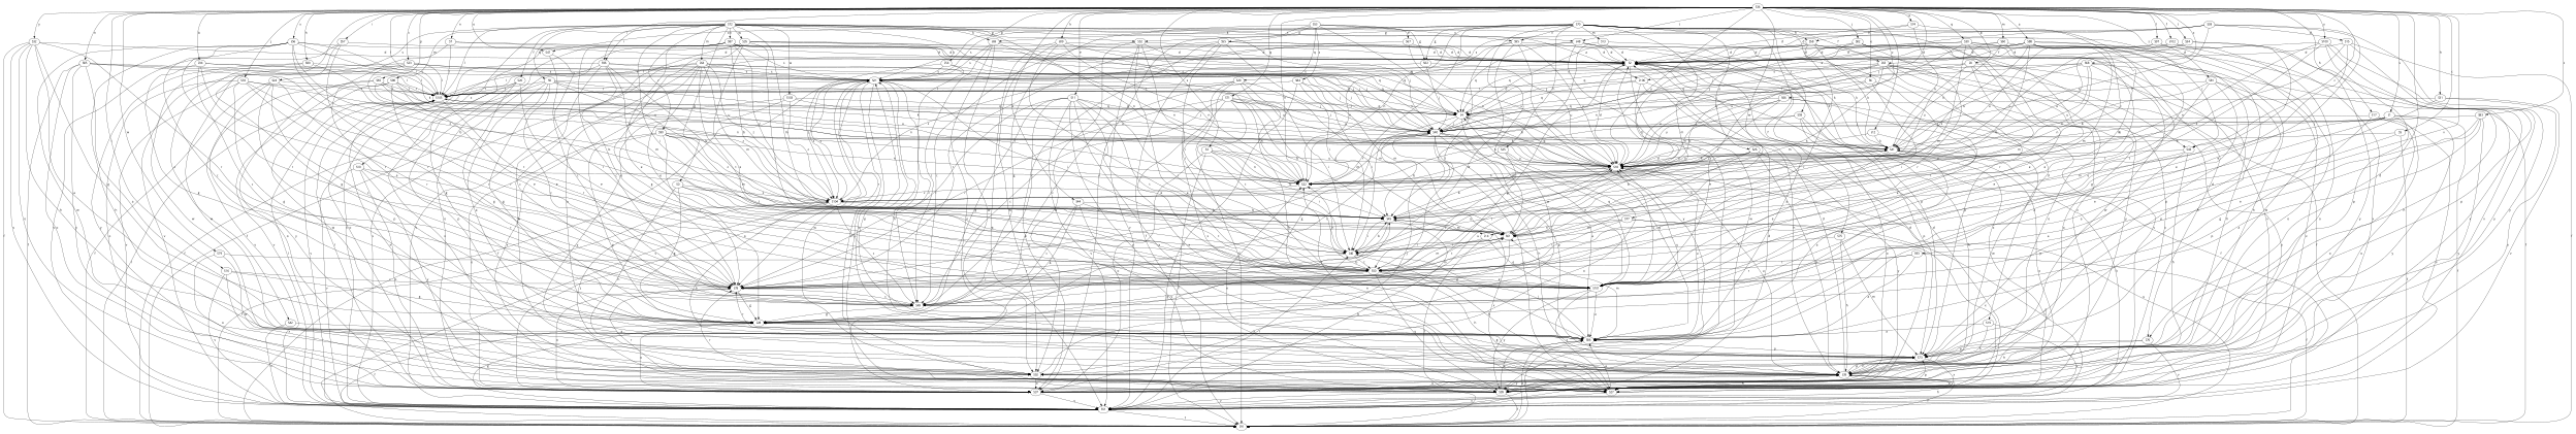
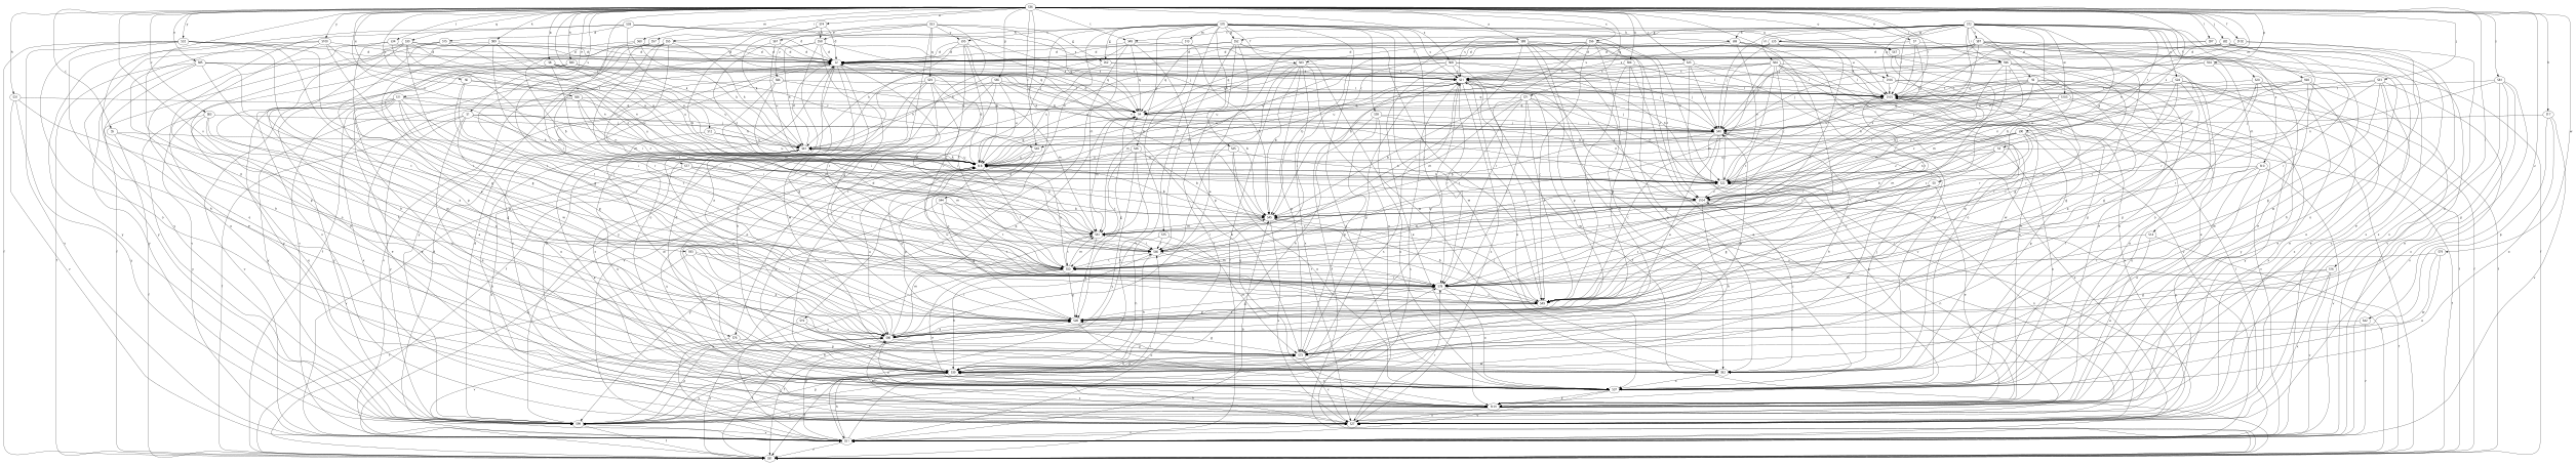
  strict digraph {
    fontname="Open Sans"
    node [fontname="Open Sans"]
    edge [fontname="Open Sans"]
    S36
    S74
    S88
    S8
    S94
    S23
    S5
    S43
    S76
    S44
    S11
    S6
    S102
    S80
    S17
    S31
    S16
    S57
    S96
    S82
    S12
    S33
    S40
    S89
    S97
    S105
    S60
    S7
    S85
    S22
    S47
    S54
    S65
    S30
    S71
    S1
    S81
    S3
    S34
    S48
    S18
    S93
    S77
    S79
    S56
    S68
    S100
    S32
    S42
    S66
    S83
    S58
    S2
    S41
    S45
    S106
    S63
    S61
    S37
    S39
    S73
    S50
    S104
    S21
    S4
    S28
    S101
    S49
    S92
    S51
    S91
    S86
    S99
    S46
    S78
    S27
    S72
    S20
    S0
    S52
    S69
    S64
    S14
    S98
    S9
    S90
    S24
    S87
    S35
    S103
    S10
    S70
    S19
    S75
    S62
    S25
    S13
    S26
    S95
    S59
    S53
    S67
    S55
    S29
    S84
    S38
    S15
    S36 -> S74 [label=a]
    S36 -> S88 [label=a]
    S36 -> S8 [label=b]
    S36 -> S94 [label=b]
    S36 -> S23 [label=c]
    S36 -> S5 [label=c]
    S36 -> S43 [label=c]
    S36 -> S76 [label=d]
    S36 -> S44 [label=e]
    S36 -> S11 [label=e]
    S36 -> S6 [label=e]
    S36 -> S102 [label=f]
    S36 -> S80 [label=h]
    S36 -> S17 [label=h]
    S36 -> S31 [label=h]
    S36 -> S16 [label=i]
    S36 -> S57 [label=i]
    S36 -> S96 [label=i]
    S36 -> S82 [label=j]
    S36 -> S12 [label=j]
    S36 -> S33 [label=j]
    S36 -> S40 [label=j]
    S36 -> S89 [label=k]
    S36 -> S97 [label=l]
    S36 -> S105 [label=l]
    S36 -> S60 [label=m]
    S36 -> S7 [label=n]
    S36 -> S85 [label=n]
    S36 -> S22 [label=n]
    S36 -> S47 [label=o]
    S36 -> S54 [label=p]
    S36 -> S65 [label=p]
    S36 -> S30 [label=q]
    S36 -> S71 [label=q]
    S36 -> S1 [label=s]
    S36 -> S81 [label=s]
    S36 -> S3 [label=s]
    S36 -> S34 [label=t]
    S36 -> S48 [label=t]
    S36 -> S18 [label=u]
    S36 -> S93 [label=v]
    S36 -> S77 [label=w]
    S36 -> S79 [label=w]
    S36 -> S56 [label=x]
    S36 -> S68 [label=x]
    S36 -> S100 [label=y]
    S36 -> S32 [label=y]
    S36 -> S42 [label=z]
    S36 -> S66 [label=z]
    S36 -> S83 [label=z]
    S74 -> S58 [label=h]
    S74 -> S2 [label=d]
    S74 -> S41 [label=k]
    S74 -> S45 [label=b]
    S88 -> S2 [label=d]
    S88 -> S45 [label=b]
    S88 -> S106 [label=a]
    S88 -> S63 [label=f]
    S88 -> S61 [label=m]
    S88 -> S37 [label=o]
    S88 -> S39 [label=h]
    S88 -> S73 [label=p]
    S88 -> S50 [label=t]
    S88 -> S104 [label=z]
    S8 -> S43 [label=c]
    S8 -> S18 [label=u]
    S8 -> S61 [label=m]
    S8 -> S39 [label=h]
    S8 -> S21 [label=s]
    S8 -> S4 [label=q]
    S94 -> S105 [label=l]
    S94 -> S21 [label=s]
    S94 -> S28 [label=g]
    S94 -> S101 [label=e]
    S94 -> S49 [label=c]
    S23 -> S40 [label=j]
    S23 -> S105 [label=l]
    S23 -> S18 [label=u]
    S23 -> S21 [label=s]
    S23 -> S92 [label=w]
    S23 -> S51 [label=v]
    S5 -> S41 [label=k]
    S5 -> S91 [label=f]
    S5 -> S86 [label=a]
    S43 -> S18 [label=u]
    S43 -> S39 [label=h]
    S43 -> S73 [label=p]
    S43 -> S49 [label=c]
    S76 -> S39 [label=h]
    S76 -> S73 [label=p]
    S76 -> S51 [label=v]
    S44 -> S45 [label=b]
    S44 -> S50 [label=t]
    S44 -> S28 [label=g]
    S44 -> S49 [label=c]
    S44 -> S99 [label=y]
    S11 -> S37 [label=o]
    S11 -> S50 [label=t]
    S11 -> S4 [label=q]
    S11 -> S28 [label=g]
    S11 -> S101 [label=e]
    S11 -> S51 [label=v]
    S11 -> S99 [label=y]
    S11 -> S46 [label=i]
    S11 -> S78 [label=r]
    S11 -> S27 [label=x]
    S6 -> S105 [label=l]
    S6 -> S18 [label=u]
    S6 -> S50 [label=t]
    S6 -> S46 [label=i]
    S102 -> S18 [label=u]
    S102 -> S2 [label=d]
    S102 -> S37 [label=o]
    S102 -> S27 [label=x]
    S80 -> S18 [label=u]
    S80 -> S21 [label=s]
    S80 -> S92 [label=w]
    S80 -> S99 [label=y]
    S17 -> S40 [label=j]
    S17 -> S37 [label=o]
    S17 -> S73 [label=p]
    S17 -> S51 [label=v]
    S31 -> S4 [label=q]
    S31 -> S51 [label=v]
    S31 -> S86 [label=a]
    S31 -> S99 [label=y]
    S16 -> S28 [label=g]
    S16 -> S51 [label=v]
    S16 -> S78 [label=r]
    S16 -> S27 [label=x]
    S57 -> S2 [label=d]
    S57 -> S28 [label=g]
    S57 -> S51 [label=v]
    S57 -> S78 [label=r]
    S96 -> S40 [label=j]
    S96 -> S45 [label=b]
    S96 -> S61 [label=m]
    S96 -> S37 [label=o]
    S96 -> S21 [label=s]
    S96 -> S28 [label=g]
    S96 -> S101 [label=e]
    S96 -> S49 [label=c]
    S82 -> S40 [label=j]
    S82 -> S22 [label=n]
    S82 -> S2 [label=d]
    S82 -> S101 [label=e]
    S82 -> S78 [label=r]
    S82 -> S27 [label=x]
    S12 -> S18 [label=u]
    S12 -> S41 [label=k]
    S12 -> S92 [label=w]
    S33 -> S105 [label=l]
    S33 -> S18 [label=u]
    S33 -> S37 [label=o]
    S33 -> S28 [label=g]
    S33 -> S101 [label=e]
    S33 -> S51 [label=v]
    S33 -> S78 [label=r]
    S40 -> S41 [label=k]
    S40 -> S45 [label=b]
    S40 -> S39 [label=h]
    S40 -> S73 [label=p]
    S40 -> S101 [label=e]
    S40 -> S49 [label=c]
    S40 -> S86 [label=a]
    S40 -> S27 [label=x]
    S89 -> S22 [label=n]
    S89 -> S18 [label=u]
    S89 -> S2 [label=d]
    S89 -> S92 [label=w]
    S89 -> S51 [label=v]
    S89 -> S46 [label=i]
    S97 -> S18 [label=u]
    S97 -> S2 [label=d]
    S97 -> S92 [label=w]
    S97 -> S27 [label=x]
    S105 -> S4 [label=q]
    S105 -> S51 [label=v]
    S105 -> S78 [label=r]
    S105 -> S27 [label=x]
    S60 -> S40 [label=j]
    S60 -> S2 [label=d]
    S60 -> S41 [label=k]
    S60 -> S45 [label=b]
    S60 -> S27 [label=x]
    S7 -> S40 [label=j]
    S7 -> S105 [label=l]
    S7 -> S2 [label=d]
    S7 -> S78 [label=r]
    S85 -> S105 [label=l]
    S85 -> S37 [label=o]
    S85 -> S50 [label=t]
    S85 -> S21 [label=s]
    S85 -> S91 [label=f]
    S85 -> S86 [label=a]
    S85 -> S99 [label=y]
    S22 -> S40 [label=j]
    S22 -> S105 [label=l]
    S22 -> S104 [label=z]
    S47 -> S49 [label=c]
    S47 -> S78 [label=r]
    S54 -> S39 [label=h]
    S54 -> S104 [label=z]
    S54 -> S21 [label=s]
    S54 -> S4 [label=q]
    S65 -> S105 [label=l]
    S65 -> S18 [label=u]
    S65 -> S41 [label=k]
    S65 -> S45 [label=b]
    S65 -> S37 [label=o]
    S65 -> S51 [label=v]
    S30 -> S18 [label=u]
    S30 -> S2 [label=d]
    S30 -> S61 [label=m]
    S30 -> S39 [label=h]
    S30 -> S4 [label=q]
    S30 -> S101 [label=e]
    S30 -> S92 [label=w]
    S30 -> S78 [label=r]
    S71 -> S40 [label=j]
    S71 -> S22 [label=n]
    S71 -> S45 [label=b]
    S71 -> S61 [label=m]
    S71 -> S50 [label=t]
    S71 -> S4 [label=q]
    S71 -> S49 [label=c]
    S71 -> S78 [label=r]
    S71 -> S27 [label=x]
    S1 -> S40 [label=j]
    S1 -> S41 [label=k]
    S1 -> S61 [label=m]
    S1 -> S37 [label=o]
    S1 -> S101 [label=e]
    S1 -> S91 [label=f]
    S1 -> S99 [label=y]
    S81 -> S105 [label=l]
    S81 -> S22 [label=n]
    S81 -> S73 [label=p]
    S81 -> S101 [label=e]
    S81 -> S86 [label=a]
    S81 -> S27 [label=x]
    S3 -> S22 [label=n]
    S3 -> S18 [label=u]
    S3 -> S45 [label=b]
    S3 -> S37 [label=o]
    S3 -> S91 [label=f]
    S3 -> S46 [label=i]
    S34 -> S18 [label=u]
    S34 -> S2 [label=d]
    S34 -> S28 [label=g]
    S34 -> S99 [label=y]
    S48 -> S105 [label=l]
    S48 -> S2 [label=d]
    S48 -> S41 [label=k]
    S48 -> S73 [label=p]
    S48 -> S4 [label=q]
    S48 -> S51 [label=v]
    S18 -> S22 [label=n]
    S18 -> S2 [label=d]
    S18 -> S41 [label=k]
    S18 -> S45 [label=b]
    S18 -> S50 [label=t]
    S18 -> S4 [label=q]
    S93 -> S50 [label=t]
    S93 -> S91 [label=f]
    S93 -> S86 [label=a]
    S93 -> S78 [label=r]
-   S77 -> S14 [label=n]
+   S77 -> S22 [label=n]
    S77 -> S61 [label=m]
    S77 -> S50 [label=t]
    S77 -> S51 [label=v]
    S77 -> S27 [label=x]
    S79 -> S37 [label=o]
    S79 -> S50 [label=t]
    S79 -> S92 [label=w]
    S56 -> S105 [label=l]
    S56 -> S2 [label=d]
    S56 -> S41 [label=k]
    S56 -> S45 [label=b]
    S56 -> S39 [label=h]
    S56 -> S104 [label=z]
    S56 -> S49 [label=c]
    S56 -> S92 [label=w]
    S56 -> S78 [label=r]
    S68 -> S40 [label=j]
    S68 -> S22 [label=n]
    S68 -> S18 [label=u]
    S68 -> S41 [label=k]
    S68 -> S21 [label=s]
    S68 -> S101 [label=e]
    S68 -> S91 [label=f]
    S100 -> S22 [label=n]
    S100 -> S2 [label=d]
    S100 -> S39 [label=h]
    S100 -> S73 [label=p]
    S100 -> S50 [label=t]
    S100 -> S99 [label=y]
    S32 -> S2 [label=d]
    S32 -> S37 [label=o]
    S32 -> S39 [label=h]
    S32 -> S28 [label=g]
    S32 -> S51 [label=v]
    S32 -> S91 [label=f]
    S32 -> S86 [label=a]
    S32 -> S78 [label=r]
    S42 -> S51 [label=v]
    S42 -> S86 [label=a]
    S66 -> S22 [label=n]
    S66 -> S18 [label=u]
    S66 -> S104 [label=z]
    S66 -> S4 [label=q]
    S66 -> S101 [label=e]
    S66 -> S99 [label=y]
    S83 -> S40 [label=j]
    S83 -> S28 [label=g]
    S83 -> S101 [label=e]
    S83 -> S86 [label=a]
    S83 -> S99 [label=y]
    S58 -> S2 [label=d]
    S58 -> S41 [label=k]
    S58 -> S45 [label=b]
    S58 -> S37 [label=o]
    S58 -> S4 [label=q]
    S58 -> S99 [label=y]
    S58 -> S78 [label=r]
    S2 -> S21 [label=s]
    S2 -> S28 [label=g]
    S2 -> S92 [label=w]
    S2 -> S86 [label=a]
    S2 -> S27 [label=x]
    S41 -> S18 [label=u]
    S41 -> S2 [label=d]
    S41 -> S37 [label=o]
    S41 -> S101 [label=e]
    S41 -> S86 [label=a]
    S45 -> S61 [label=m]
    S45 -> S49 [label=c]
    S45 -> S46 [label=i]
    S45 -> S27 [label=x]
    S106 -> S105 [label=l]
    S106 -> S39 [label=h]
    S106 -> S4 [label=q]
    S106 -> S101 [label=e]
    S106 -> S91 [label=f]
    S63 -> S45 [label=b]
    S63 -> S61 [label=m]
    S63 -> S37 [label=o]
    S63 -> S73 [label=p]
    S63 -> S21 [label=s]
    S63 -> S91 [label=f]
    S63 -> S46 [label=i]
    S63 -> S27 [label=x]
    S61 -> S41 [label=k]
    S61 -> S50 [label=t]
    S61 -> S28 [label=g]
    S61 -> S46 [label=i]
    S37 -> S105 [label=l]
+   S37 -> S101 [label=e]
    S37 -> S51 [label=v]
    S39 -> S18 [label=u]
    S39 -> S2 [label=d]
    S39 -> S37 [label=o]
    S39 -> S73 [label=p]
    S39 -> S21 [label=s]
    S39 -> S91 [label=f]
    S39 -> S99 [label=y]
    S39 -> S27 [label=x]
    S73 -> S39 [label=h]
    S73 -> S28 [label=g]
    S73 -> S92 [label=w]
    S73 -> S27 [label=x]
    S50 -> S22 [label=n]
    S50 -> S18 [label=u]
    S50 -> S61 [label=m]
    S50 -> S39 [label=h]
    S50 -> S28 [label=g]
    S50 -> S101 [label=e]
    S50 -> S99 [label=y]
    S50 -> S78 [label=r]
    S104 -> S45 [label=b]
    S104 -> S39 [label=h]
    S104 -> S21 [label=s]
    S104 -> S49 [label=c]
    S104 -> S91 [label=f]
    S21 -> S105 [label=l]
    S21 -> S18 [label=u]
    S21 -> S37 [label=o]
    S21 -> S73 [label=p]
    S21 -> S104 [label=z]
    S21 -> S49 [label=c]
    S21 -> S92 [label=w]
    S21 -> S91 [label=f]
    S21 -> S46 [label=i]
    S21 -> S78 [label=r]
    S21 -> S27 [label=x]
    S4 -> S40 [label=j]
    S4 -> S2 [label=d]
    S4 -> S61 [label=m]
    S4 -> S28 [label=g]
    S28 -> S18 [label=u]
    S28 -> S37 [label=o]
    S28 -> S91 [label=f]
    S28 -> S86 [label=a]
    S101 -> S18 [label=u]
    S101 -> S4 [label=q]
    S101 -> S86 [label=a]
    S101 -> S99 [label=y]
    S101 -> S27 [label=x]
    S49 -> S18 [label=u]
    S49 -> S45 [label=b]
    S49 -> S28 [label=g]
    S92 -> S40 [label=j]
    S92 -> S37 [label=o]
    S92 -> S104 [label=z]
    S51 -> S105 [label=l]
    S51 -> S2 [label=d]
    S51 -> S45 [label=b]
    S51 -> S39 [label=h]
    S51 -> S28 [label=g]
    S51 -> S91 [label=f]
    S51 -> S46 [label=i]
    S91 -> S105 [label=l]
    S91 -> S18 [label=u]
    S91 -> S21 [label=s]
    S91 -> S86 [label=a]
    S86 -> S18 [label=u]
    S86 -> S61 [label=m]
    S86 -> S73 [label=p]
    S86 -> S4 [label=q]
    S86 -> S91 [label=f]
    S86 -> S46 [label=i]
    S86 -> S78 [label=r]
    S99 -> S22 [label=n]
    S99 -> S2 [label=d]
    S99 -> S73 [label=p]
    S99 -> S21 [label=s]
    S99 -> S51 [label=v]
    S99 -> S91 [label=f]
    S99 -> S86 [label=a]
    S99 -> S78 [label=r]
    S46 -> S2 [label=d]
    S46 -> S45 [label=b]
    S46 -> S39 [label=h]
    S46 -> S50 [label=t]
    S46 -> S78 [label=r]
    S78 -> S61 [label=m]
    S78 -> S37 [label=o]
    S78 -> S28 [label=g]
    S78 -> S49 [label=c]
    S27 -> S22 [label=n]
    S27 -> S2 [label=d]
    S27 -> S41 [label=k]
    S27 -> S39 [label=h]
    S27 -> S51 [label=v]
    S27 -> S86 [label=a]
    S27 -> S78 [label=r]
    S72 -> S43 [label=c]
    S72 -> S96 [label=i]
    S72 -> S40 [label=j]
    S72 -> S105 [label=l]
    S72 -> S22 [label=n]
    S72 -> S48 [label=t]
    S72 -> S106 [label=a]
    S72 -> S21 [label=s]
    S72 -> S46 [label=i]
    S72 -> S20 [label=f]
    S72 -> S0 [label=g]
    S72 -> S52 [label=g]
    S72 -> S69 [label=k]
    S72 -> S64 [label=m]
    S72 -> S14 [label=m]
    S72 -> S98 [label=m]
    S72 -> S9 [label=q]
    S72 -> S90 [label=r]
    S72 -> S24 [label=s]
    S72 -> S87 [label=v]
    S72 -> S35 [label=w]
    S72 -> S103 [label=w]
    S72 -> S10 [label=x]
    S20 -> S105 [label=l]
    S20 -> S73 [label=p]
    S20 -> S28 [label=g]
    S20 -> S101 [label=e]
    S20 -> S27 [label=x]
    S0 -> S39 [label=h]
    S0 -> S50 [label=t]
    S0 -> S104 [label=z]
    S0 -> S28 [label=g]
    S0 -> S101 [label=e]
    S52 -> S2 [label=d]
    S52 -> S4 [label=q]
    S52 -> S49 [label=c]
    S52 -> S92 [label=w]
    S52 -> S51 [label=v]
    S52 -> S86 [label=a]
    S52 -> S46 [label=i]
    S69 -> S22 [label=n]
    S69 -> S2 [label=d]
    S69 -> S37 [label=o]
    S69 -> S21 [label=s]
    S69 -> S49 [label=c]
    S69 -> S92 [label=w]
    S64 -> S105 [label=l]
    S64 -> S18 [label=u]
    S64 -> S61 [label=m]
    S64 -> S50 [label=t]
    S64 -> S104 [label=z]
    S64 -> S21 [label=s]
    S64 -> S4 [label=q]
    S64 -> S101 [label=e]
    S64 -> S92 [label=w]
    S64 -> S51 [label=v]
    S64 -> S86 [label=a]
    S14 -> S101 [label=e]
    S14 -> S91 [label=f]
    S14 -> S46 [label=i]
    S98 -> S105 [label=l]
    S98 -> S22 [label=n]
    S98 -> S101 [label=e]
    S98 -> S92 [label=w]
    S98 -> S51 [label=v]
    S98 -> S78 [label=r]
    S9 -> S40 [label=j]
    S9 -> S105 [label=l]
    S9 -> S22 [label=n]
    S9 -> S18 [label=u]
    S9 -> S104 [label=z]
    S9 -> S28 [label=g]
    S9 -> S49 [label=c]
    S9 -> S91 [label=f]
    S9 -> S86 [label=a]
    S90 -> S22 [label=n]
    S90 -> S41 [label=k]
    S90 -> S61 [label=m]
    S90 -> S37 [label=o]
    S90 -> S73 [label=p]
    S90 -> S50 [label=t]
    S90 -> S104 [label=z]
    S90 -> S78 [label=r]
    S24 -> S105 [label=l]
    S24 -> S73 [label=p]
    S24 -> S49 [label=c]
    S24 -> S91 [label=f]
    S24 -> S99 [label=y]
    S24 -> S78 [label=r]
    S87 -> S40 [label=j]
    S87 -> S2 [label=d]
    S87 -> S45 [label=b]
    S87 -> S37 [label=o]
    S87 -> S104 [label=z]
    S87 -> S21 [label=s]
    S87 -> S4 [label=q]
    S87 -> S101 [label=e]
    S87 -> S49 [label=c]
    S87 -> S51 [label=v]
    S35 -> S40 [label=j]
    S35 -> S18 [label=u]
    S35 -> S2 [label=d]
    S35 -> S50 [label=t]
-   S35 -> S28 [label=g]
    S35 -> S101 [label=e]
    S35 -> S51 [label=v]
    S35 -> S91 [label=f]
    S103 -> S40 [label=j]
    S103 -> S104 [label=z]
    S103 -> S4 [label=q]
    S103 -> S99 [label=y]
    S103 -> S27 [label=x]
    S10 -> S22 [label=n]
    S10 -> S37 [label=o]
    S10 -> S51 [label=v]
    S10 -> S99 [label=y]
    S10 -> S78 [label=r]
    S70 -> S76 [label=d]
    S70 -> S22 [label=n]
    S70 -> S47 [label=o]
    S70 -> S58 [label=h]
    S70 -> S63 [label=f]
    S70 -> S61 [label=m]
    S70 -> S21 [label=s]
    S70 -> S92 [label=w]
    S70 -> S78 [label=r]
    S70 -> S27 [label=x]
    S70 -> S52 [label=g]
    S70 -> S69 [label=k]
    S70 -> S19 [label=d]
    S70 -> S75 [label=f]
    S70 -> S62 [label=g]
    S70 -> S25 [label=h]
    S70 -> S13 [label=m]
    S70 -> S26 [label=o]
    S70 -> S95 [label=v]
    S70 -> S59 [label=z]
    S19 -> S39 [label=h]
    S19 -> S51 [label=v]
    S19 -> S86 [label=a]
    S75 -> S39 [label=h]
    S75 -> S73 [label=m]
    S75 -> S46 [label=i]
    S62 -> S40 [label=j]
    S62 -> S18 [label=u]
    S62 -> S21 [label=s]
    S25 -> S22 [label=n]
    S25 -> S18 [label=u]
    S25 -> S37 [label=o]
    S25 -> S49 [label=c]
    S13 -> S2 [label=d]
    S13 -> S45 [label=b]
    S13 -> S51 [label=v]
    S26 -> S18 [label=u]
    S26 -> S45 [label=b]
    S26 -> S39 [label=h]
    S26 -> S50 [label=t]
    S26 -> S99 [label=y]
    S95 -> S22 [label=n]
    S95 -> S18 [label=u]
    S95 -> S2 [label=d]
    S95 -> S50 [label=t]
    S95 -> S99 [label=y]
    S95 -> S78 [label=r]
    S59 -> S40 [label=j]
    S59 -> S22 [label=n]
    S59 -> S37 [label=o]
    S59 -> S39 [label=h]
    S59 -> S73 [label=p]
    S53 -> S37 [label=o]
    S53 -> S4 [label=q]
    S53 -> S28 [label=g]
    S53 -> S62 [label=g]
    S53 -> S95 [label=v]
    S53 -> S67 [label=e]
    S53 -> S55 [label=o]
    S53 -> S29 [label=q]
    S53 -> S84 [label=z]
    S67 -> S18 [label=u]
    S67 -> S2 [label=d]
    S67 -> S104 [label=z]
    S55 -> S2 [label=d]
    S55 -> S41 [label=k]
    S55 -> S50 [label=t]
    S55 -> S49 [label=c]
    S55 -> S91 [label=f]
    S55 -> S46 [label=i]
    S55 -> S78 [label=r]
    S29 -> S105 [label=l]
    S29 -> S61 [label=m]
    S29 -> S39 [label=h]
    S29 -> S49 [label=c]
    S29 -> S91 [label=f]
    S29 -> S46 [label=i]
    S29 -> S27 [label=x]
    S84 -> S40 [label=j]
    S84 -> S105 [label=l]
    S84 -> S61 [label=m]
    S84 -> S51 [label=v]
    S84 -> S46 [label=i]
    S38 -> S40 [label=j]
    S38 -> S2 [label=d]
    S38 -> S41 [label=k]
    S38 -> S21 [label=s]
    S38 -> S101 [label=e]
    S38 -> S99 [label=y]
    S38 -> S15 [label=d]
    S15 -> S2 [label=d]
    S15 -> S73 [label=p]
    S15 -> S104 [label=z]
    S15 -> S101 [label=e]
    S15 -> S91 [label=f]
  }
